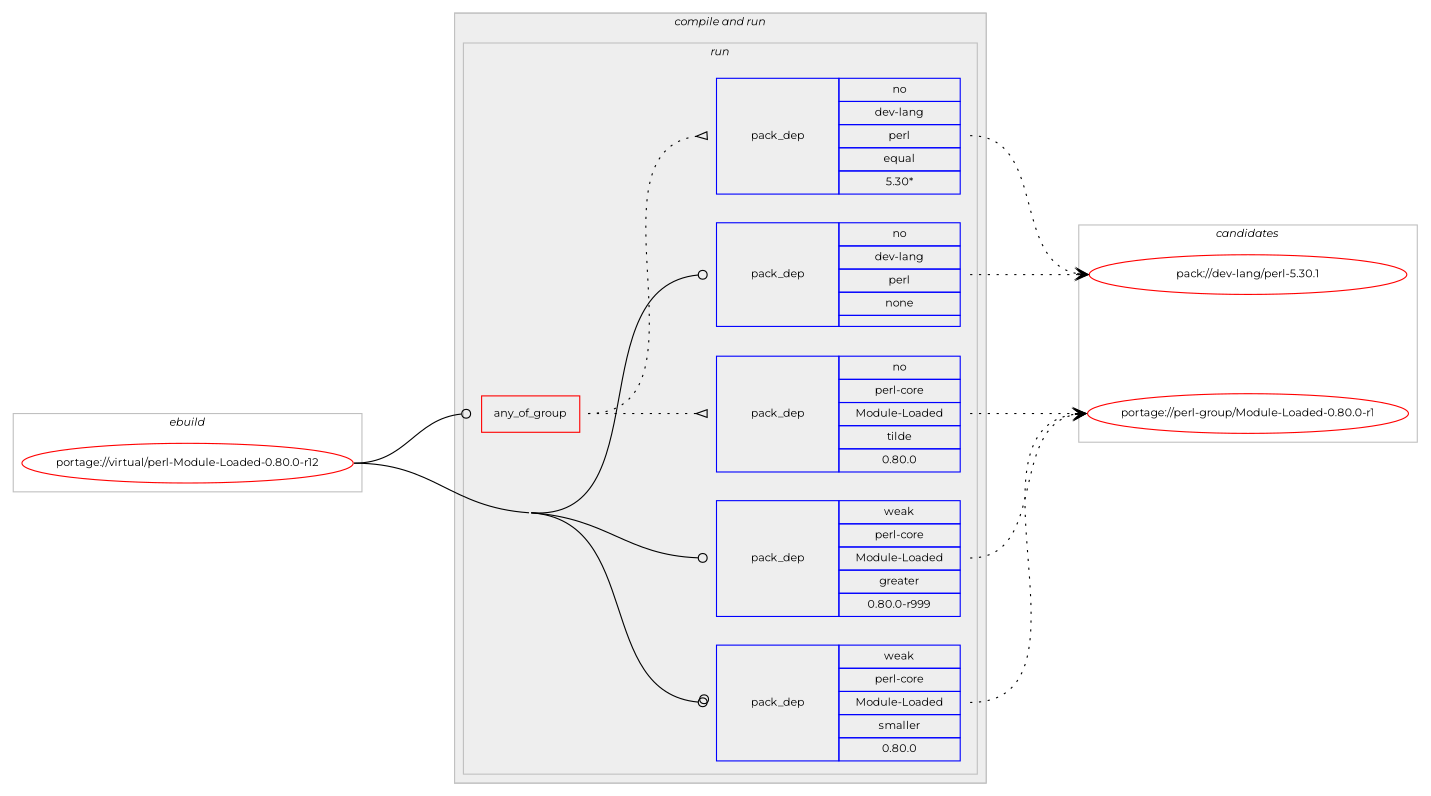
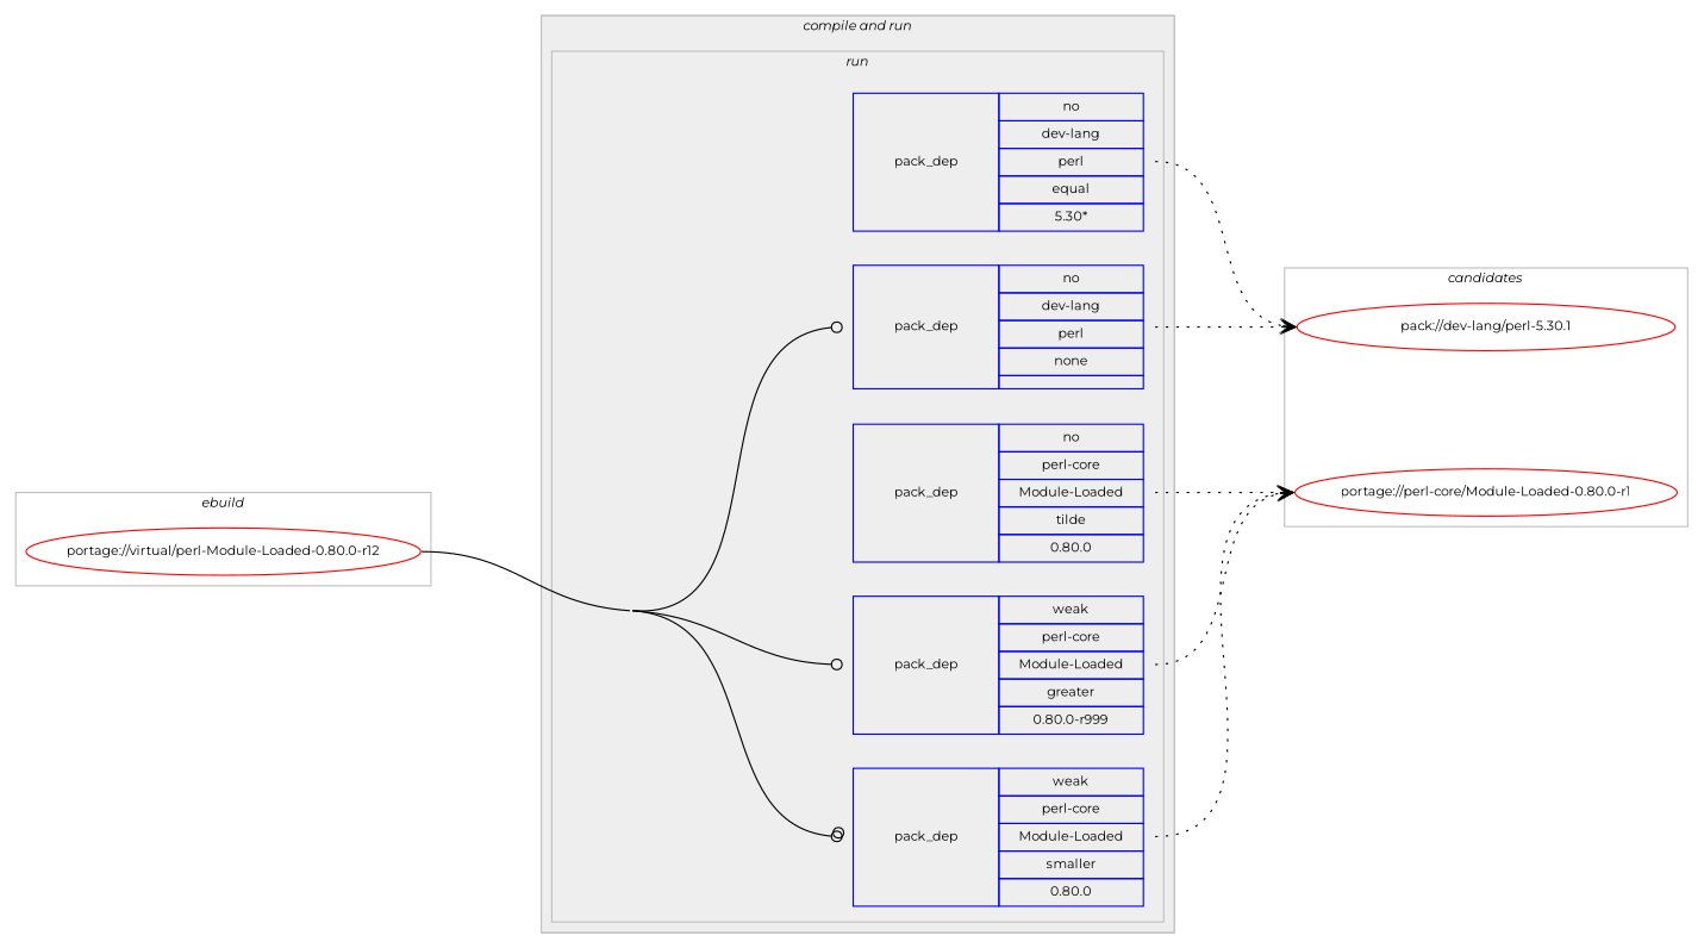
  digraph {
    compound=true
    concentrate=true
    fontname=Montserrat
    fontsize=10
    newrank=true
    rankdir=LR
    ranksep=1.5
    node [color=blue fontname=Montserrat fontsize=10 shape=none]
    edge [arrowhead=vee fontname=Montserrat headport=w style=dotted tailport=e weight=20]
    n1 [color=red label="portage://virtual/perl-Module-Loaded-0.80.0-r12" width=4 shape=""]
    n2 [label=<<TABLE BORDER="0" CELLBORDER="1" CELLSPACING="0" CELLPADDING="4" WIDTH="220"><TR><TD ROWSPAN="6" CELLPADDING="30">pack_dep</TD></TR><TR><TD WIDTH="110">no</TD></TR><TR><TD>dev-lang</TD></TR><TR><TD>perl</TD></TR><TR><TD>equal</TD></TR><TR><TD>5.30*</TD></TR></TABLE>>]
    n3 [label=<<TABLE BORDER="0" CELLBORDER="1" CELLSPACING="0" CELLPADDING="4" WIDTH="220"><TR><TD ROWSPAN="6" CELLPADDING="30">pack_dep</TD></TR><TR><TD WIDTH="110">no</TD></TR><TR><TD>perl-core</TD></TR><TR><TD>Module-Loaded</TD></TR><TR><TD>tilde</TD></TR><TR><TD>0.80.0</TD></TR></TABLE>>]
-   n4 [color=red label=<<TABLE BORDER="0" CELLBORDER="1" CELLSPACING="0" CELLPADDING="4"><TR><TD CELLPADDING="10">any_of_group</TD></TR></TABLE>>]
    n5 [label=<<TABLE BORDER="0" CELLBORDER="1" CELLSPACING="0" CELLPADDING="4" WIDTH="220"><TR><TD ROWSPAN="6" CELLPADDING="30">pack_dep</TD></TR><TR><TD WIDTH="110">no</TD></TR><TR><TD>dev-lang</TD></TR><TR><TD>perl</TD></TR><TR><TD>none</TD></TR><TR><TD></TD></TR></TABLE>>]
    n6 [label=<<TABLE BORDER="0" CELLBORDER="1" CELLSPACING="0" CELLPADDING="4" WIDTH="220"><TR><TD ROWSPAN="6" CELLPADDING="30">pack_dep</TD></TR><TR><TD WIDTH="110">weak</TD></TR><TR><TD>perl-core</TD></TR><TR><TD>Module-Loaded</TD></TR><TR><TD>greater</TD></TR><TR><TD>0.80.0-r999</TD></TR></TABLE>>]
    n7 [label=<<TABLE BORDER="0" CELLBORDER="1" CELLSPACING="0" CELLPADDING="4" WIDTH="220"><TR><TD ROWSPAN="6" CELLPADDING="30">pack_dep</TD></TR><TR><TD WIDTH="110">weak</TD></TR><TR><TD>perl-core</TD></TR><TR><TD>Module-Loaded</TD></TR><TR><TD>smaller</TD></TR><TR><TD>0.80.0</TD></TR></TABLE>>]
    n8 [color=red label="pack://dev-lang/perl-5.30.1" width=4 shape=""]
-   n9 [color=red label="portage://perl-group/Module-Loaded-0.80.0-r1" width=4 shape=""]
+   n9 [color=red label="portage://perl-core/Module-Loaded-0.80.0-r1" width=4 shape=""]
    subgraph cluster_1 {
      color=gray
      label=<<i>ebuild</i>>
      rank=same
      n1
    }
    subgraph cluster_2 {
      color=gray
      label=<<i>dependencies</i>>
      subgraph cluster_3 {
        color=gray
        fillcolor="#eeeeee"
        label=<<i>compile</i>>
        style=filled
      }
      subgraph cluster_4 {
        color=gray
        fillcolor="#eeeeee"
        label=<<i>compile and run</i>>
        style=filled
      }
      subgraph cluster_5 {
        color=gray
        fillcolor="#eeeeee"
        label=<<i>run</i>>
        style=filled
        subgraph sub_6 {
          color=gray
          fillcolor="#eeeeee"
          label=<<i>run</i>>
          style=filled
-         n4
          subgraph sub_7 {
            color=gray
            fillcolor="#eeeeee"
            label=<<i>run</i>>
            style=filled
            n2
          }
          subgraph sub_8 {
            color=gray
            fillcolor="#eeeeee"
            label=<<i>run</i>>
            style=filled
            n3
          }
        }
        subgraph sub_9 {
          color=gray
          fillcolor="#eeeeee"
          label=<<i>run</i>>
          style=filled
          n5
        }
        subgraph sub_10 {
          color=gray
          fillcolor="#eeeeee"
          label=<<i>run</i>>
          style=filled
          n6
        }
        subgraph sub_11 {
          color=gray
          fillcolor="#eeeeee"
          label=<<i>run</i>>
          style=filled
          n7
        }
      }
    }
    subgraph cluster_12 {
      color=gray
      label=<<i>candidates</i>>
      rank=same
      subgraph sub_13 {
        color=black
        label=<<i>candidates</i>>
        nodesep=1
        rank=same
        n8
      }
      subgraph sub_14 {
        color=black
        label=<<i>candidates</i>>
        nodesep=1
        rank=same
        n9
      }
      subgraph sub_15 {
        color=black
        label=<<i>candidates</i>>
        nodesep=1
        rank=same
        n8
      }
      subgraph sub_16 {
        color=black
        label=<<i>candidates</i>>
        nodesep=1
        rank=same
        n9
      }
      subgraph sub_17 {
        color=black
        label=<<i>candidates</i>>
        nodesep=1
        rank=same
        n9
      }
    }
-   n1 -> n4 [arrowhead=odot style=solid]
    n1 -> n5 [arrowhead=odot style=solid]
    n1 -> n6 [arrowhead=odot style=solid]
    n1 -> n7 [arrowhead=odot style=solid]
    n2 -> n8 [weight=100]
    n3 -> n9 [weight=100]
-   n4 -> n2 [arrowhead=oinv]
-   n4 -> n3 [arrowhead=oinv]
    n5 -> n8 [weight=100]
    n6 -> n9 [weight=100]
    n7 -> n9 [weight=100]
  }
